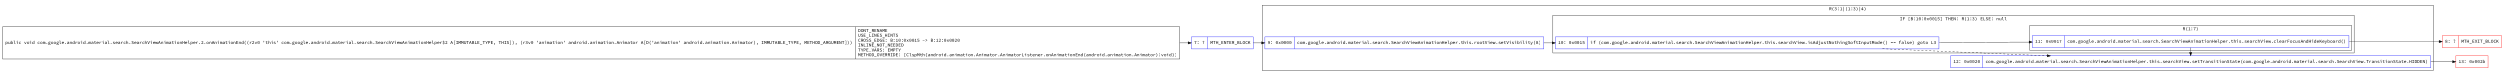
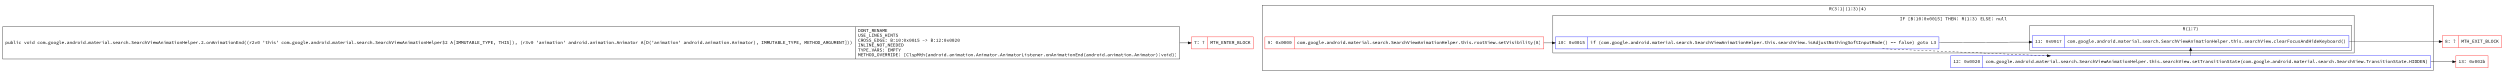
  digraph {
    fontname="Source Code Pro"
    rankdir=LR
    node [color=blue fontname="Source Code Pro" shape=record]
    edge [fontname="Source Code Pro"]
    n1 [label="{11\:\ 0x0017|com.google.android.material.search.SearchViewAnimationHelper.this.searchView.clearFocusAndHideKeyboard()\l}"]
    n2 [label="{10\:\ 0x0015|if (com.google.android.material.search.SearchViewAnimationHelper.this.searchView.isAdjustNothingSoftInputMode() == false) goto L3\l}"]
-   n3 [label="{9\:\ 0x0000|com.google.android.material.search.SearchViewAnimationHelper.this.rootView.setVisibility(8)\l}"]
+   n3 [color=red label="{9\:\ 0x0000|com.google.android.material.search.SearchViewAnimationHelper.this.rootView.setVisibility(8)\l}"]
    n4 [label="{12\:\ 0x0020|com.google.android.material.search.SearchViewAnimationHelper.this.searchView.setTransitionState(com.google.android.material.search.SearchView.TransitionState.HIDDEN)\l}"]
    n5 [color=red label="{8\:\ ?|MTH_EXIT_BLOCK\l}"]
    n6 [color=red label="{13\:\ 0x002b}"]
-   n7 [label="{7\:\ ?|MTH_ENTER_BLOCK\l}"]
+   n7 [color=red label="{7\:\ ?|MTH_ENTER_BLOCK\l}"]
    n8 [label="{public void com.google.android.material.search.SearchViewAnimationHelper.2.onAnimationEnd((r2v0 'this' com.google.android.material.search.SearchViewAnimationHelper$2 A[IMMUTABLE_TYPE, THIS]), (r3v0 'animation' android.animation.Animator A[D('animation' android.animation.Animator), IMMUTABLE_TYPE, METHOD_ARGUMENT]))  | DONT_RENAME\lUSE_LINES_HINTS\lCROSS_EDGE: B:10:0x0015 \-\> B:12:0x0020\lINLINE_NOT_NEEDED\lTYPE_VARS: EMPTY\lMETHOD_OVERRIDE: [ClspMth\{android.animation.Animator.AnimatorListener.onAnimationEnd(android.animation.Animator):void\}]\l}" color=""]
    subgraph cluster_1 {
      label="R(3:1|(1:3)|4)"
      n3
      n4
      subgraph cluster_2 {
        label="IF [B:10:0x0015] THEN: R(1:3) ELSE: null"
        n2
        subgraph cluster_3 {
          label="R(1:7)"
          n1
        }
      }
    }
-   n1 -> n4
+   n4 -> n1
    n1 -> n5
    n2 -> n1
    n2 -> n4 [style=dashed]
    n3 -> n2
    n4 -> n6
-   n7 -> n3
    n8 -> n7
  }
